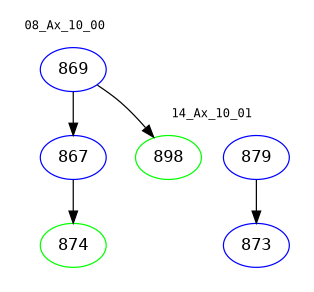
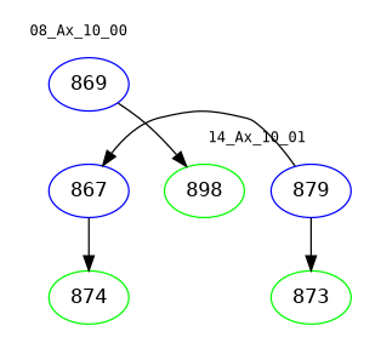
  digraph {
    fontname="DejaVu Sans Mono"
    node [color=blue fontname="DejaVu Sans Mono"]
    edge [color=black fontname="DejaVu Sans Mono"]
    n1 [label=879]
-   n2 [label=873]
+   n2 [color=green label=873]
    n3 [color=green label=898]
    n4 [label=869]
    n5 [label=867]
    n6 [color=green label=874]
    subgraph cluster_1 {
      color=white
      fontsize=10
      label="14_Ax_10_01"
      n1
      n2
      n3
    }
    subgraph cluster_2 {
      color=white
      fontsize=10
      label="08_Ax_10_00"
      n4
      n5
      n6
    }
    n1 -> n2
    n4 -> n3
-   n4 -> n5
+   n1 -> n5
    n5 -> n6
  }
